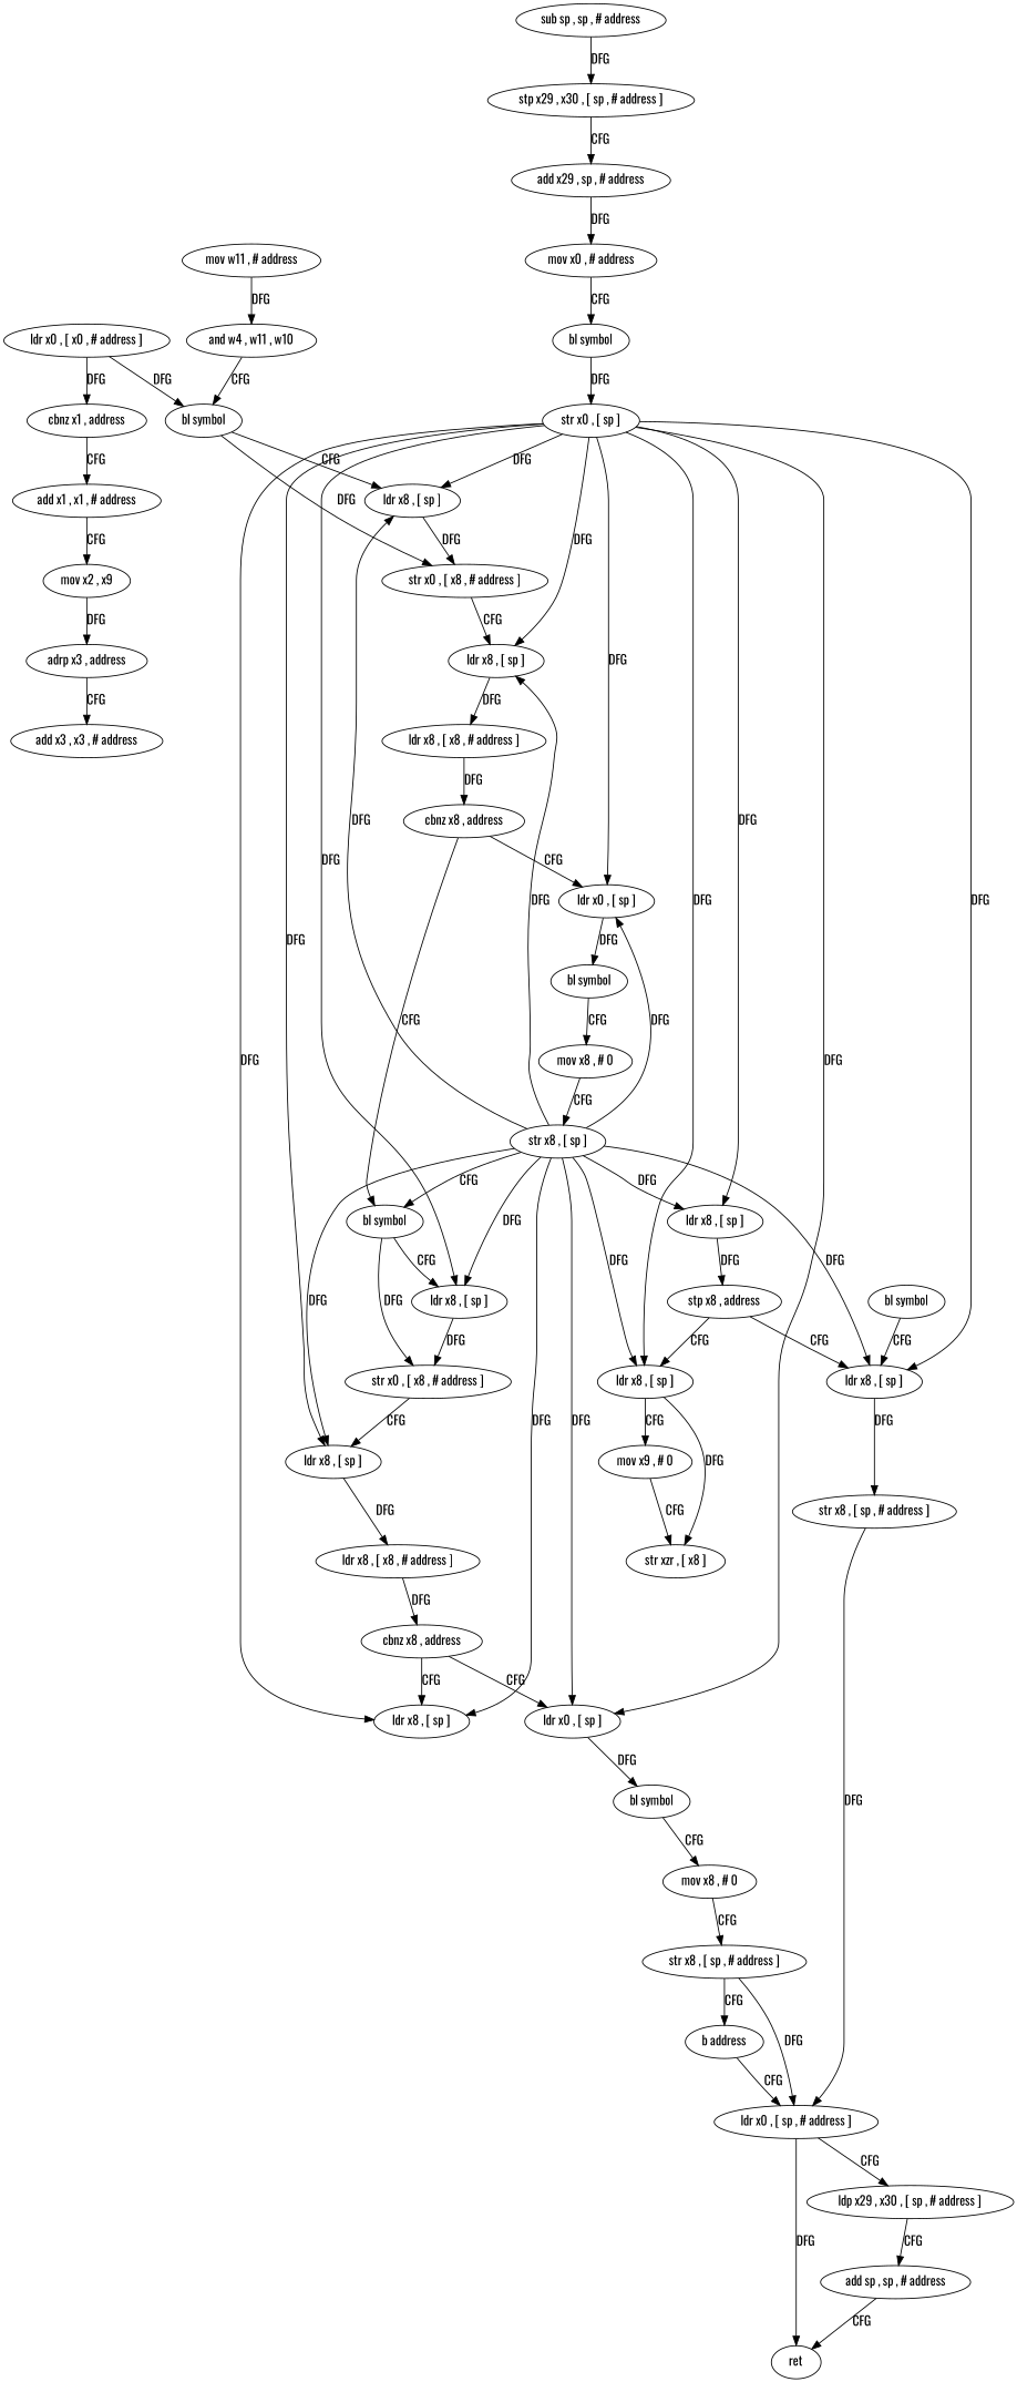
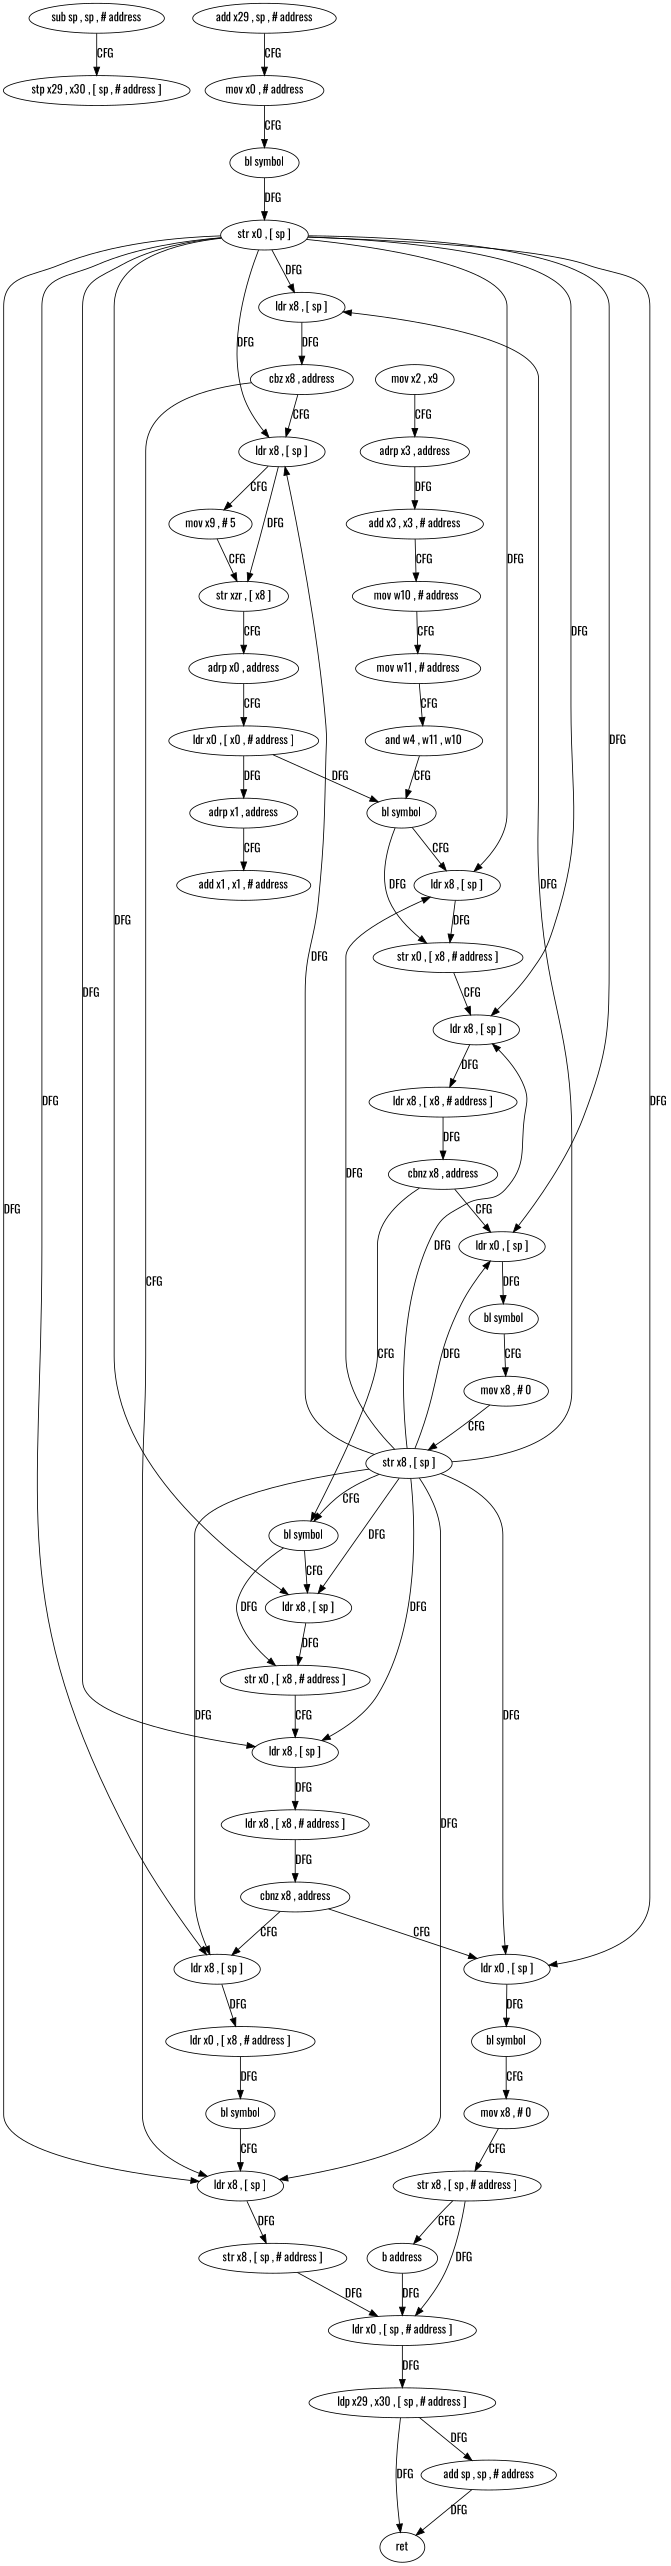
  digraph {
    fontname=Oswald
    node [fontname=Oswald]
    edge [fontname=Oswald]
    n1 [label="sub sp , sp , # address"]
    n2 [label="stp x29 , x30 , [ sp , # address ]"]
    n3 [label="add x29 , sp , # address"]
    n4 [label="mov x0 , # address"]
    n5 [label="bl symbol"]
    n6 [label="str x0 , [ sp ]"]
    n7 [label="ldr x8 , [ sp ]"]
    n8 [label="ldr x8 , [ sp ]"]
    n9 [label="ldr x8 , [ sp ]"]
    n10 [label="ldr x8 , [ sp ]"]
    n11 [label="ldr x8 , [ sp ]"]
    n12 [label="ldr x0 , [ sp ]"]
    n13 [label="ldr x8 , [ sp ]"]
    n14 [label="ldr x8 , [ sp ]"]
    n15 [label="ldr x8 , [ sp ]"]
    n16 [label="ldr x0 , [ sp ]"]
-   n17 [label="stp x8 , address"]
+   n17 [label="cbz x8 , address"]
    n18 [label="str x8 , [ sp , # address ]"]
-   n19 [label="mov x9 , # 0"]
+   n19 [label="mov x9 , # 5"]
    n20 [label="str xzr , [ x8 ]"]
    n21 [label="str x0 , [ x8 , # address ]"]
    n22 [label="ldr x8 , [ x8 , # address ]"]
    n23 [label="bl symbol"]
    n24 [label="str x0 , [ x8 , # address ]"]
    n25 [label="ldr x8 , [ x8 , # address ]"]
+   n26 [label="ldr x0 , [ x8 , # address ]"]
    n27 [label="bl symbol"]
    n28 [label="ldr x0 , [ sp , # address ]"]
+   n29 [label="adrp x0 , address"]
    n30 [label="ldp x29 , x30 , [ sp , # address ]"]
    n31 [label=ret]
    n32 [label="add sp , sp , # address"]
    n33 [label="ldr x0 , [ x0 , # address ]"]
-   n34 [label="cbnz x1 , address"]
+   n34 [label="adrp x1 , address"]
    n35 [label="bl symbol"]
    n36 [label="add x1 , x1 , # address"]
    n37 [label="mov x2 , x9"]
    n38 [label="adrp x3 , address"]
    n39 [label="add x3 , x3 , # address"]
+   n40 [label="mov w10 , # address"]
    n41 [label="mov w11 , # address"]
    n42 [label="and w4 , w11 , w10"]
    n43 [label="cbnz x8 , address"]
    n44 [label="bl symbol"]
    n45 [label="mov x8 , # 0"]
    n46 [label="cbnz x8 , address"]
    n47 [label="bl symbol"]
    n48 [label="mov x8 , # 0"]
    n49 [label="str x8 , [ sp ]"]
    n50 [label="str x8 , [ sp , # address ]"]
    n51 [label="b address"]
-   n1 -> n2 [label=DFG]
-   n2 -> n3 [label=CFG]
-   n3 -> n4 [label=DFG]
+   n1 -> n2 [label=CFG]
+   n3 -> n4 [label=CFG]
    n4 -> n5 [label=CFG]
    n5 -> n6 [label=DFG]
    n6 -> n7 [label=DFG]
    n6 -> n8 [label=DFG]
    n6 -> n9 [label=DFG]
    n6 -> n10 [label=DFG]
    n6 -> n11 [label=DFG]
    n6 -> n12 [label=DFG]
    n6 -> n13 [label=DFG]
    n6 -> n14 [label=DFG]
    n6 -> n15 [label=DFG]
    n6 -> n16 [label=DFG]
    n7 -> n17 [label=DFG]
    n8 -> n18 [label=DFG]
    n9 -> n19 [label=CFG]
    n9 -> n20 [label=DFG]
    n10 -> n21 [label=DFG]
    n11 -> n22 [label=DFG]
    n12 -> n23 [label=DFG]
    n13 -> n24 [label=DFG]
    n14 -> n25 [label=DFG]
+   n15 -> n26 [label=DFG]
    n16 -> n27 [label=DFG]
    n17 -> n8 [label=CFG]
    n17 -> n9 [label=CFG]
    n18 -> n28 [label=DFG]
    n19 -> n20 [label=CFG]
+   n20 -> n29 [label=CFG]
    n21 -> n11 [label=CFG]
    n22 -> n43 [label=DFG]
    n23 -> n45 [label=CFG]
    n24 -> n14 [label=CFG]
    n25 -> n46 [label=DFG]
+   n26 -> n47 [label=DFG]
    n27 -> n48 [label=CFG]
-   n28 -> n30 [label=CFG]
-   n28 -> n31 [label=DFG]
-   n30 -> n32 [label=CFG]
-   n32 -> n31 [label=CFG]
+   n28 -> n30 [label=DFG]
+   n30 -> n31 [label=DFG]
+   n29 -> n33 [label=CFG]
+   n30 -> n32 [label=DFG]
+   n32 -> n31 [label=DFG]
    n33 -> n34 [label=DFG]
    n33 -> n35 [label=DFG]
    n34 -> n36 [label=CFG]
    n35 -> n10 [label=CFG]
    n35 -> n21 [label=DFG]
-   n36 -> n37 [label=CFG]
-   n37 -> n38 [label=DFG]
-   n38 -> n39 [label=CFG]
-   n41 -> n42 [label=DFG]
+   n37 -> n38 [label=CFG]
+   n38 -> n39 [label=DFG]
+   n39 -> n40 [label=CFG]
+   n40 -> n41 [label=CFG]
+   n41 -> n42 [label=CFG]
    n42 -> n35 [label=CFG]
    n43 -> n12 [label=CFG]
    n43 -> n44 [label=CFG]
    n44 -> n13 [label=CFG]
    n44 -> n24 [label=DFG]
    n45 -> n49 [label=CFG]
    n46 -> n15 [label=CFG]
    n46 -> n16 [label=CFG]
    n47 -> n8 [label=CFG]
    n48 -> n50 [label=CFG]
    n49 -> n7 [label=DFG]
    n49 -> n8 [label=DFG]
    n49 -> n9 [label=DFG]
    n49 -> n10 [label=DFG]
    n49 -> n11 [label=DFG]
    n49 -> n12 [label=DFG]
    n49 -> n13 [label=DFG]
    n49 -> n14 [label=DFG]
    n49 -> n15 [label=DFG]
    n49 -> n16 [label=DFG]
    n49 -> n44 [label=CFG]
    n50 -> n28 [label=DFG]
    n50 -> n51 [label=CFG]
-   n51 -> n28 [label=CFG]
+   n51 -> n28 [label=DFG]
  }
